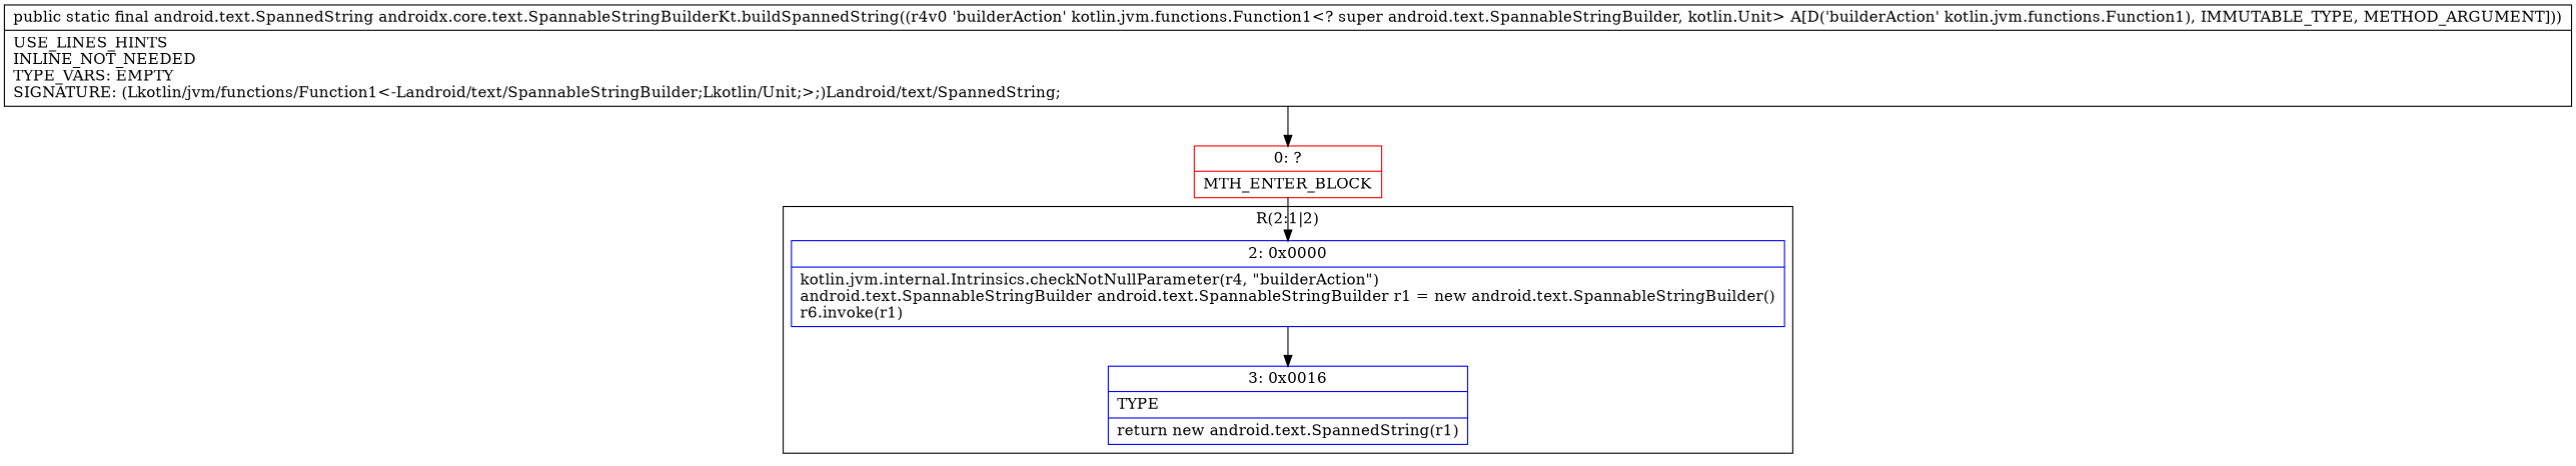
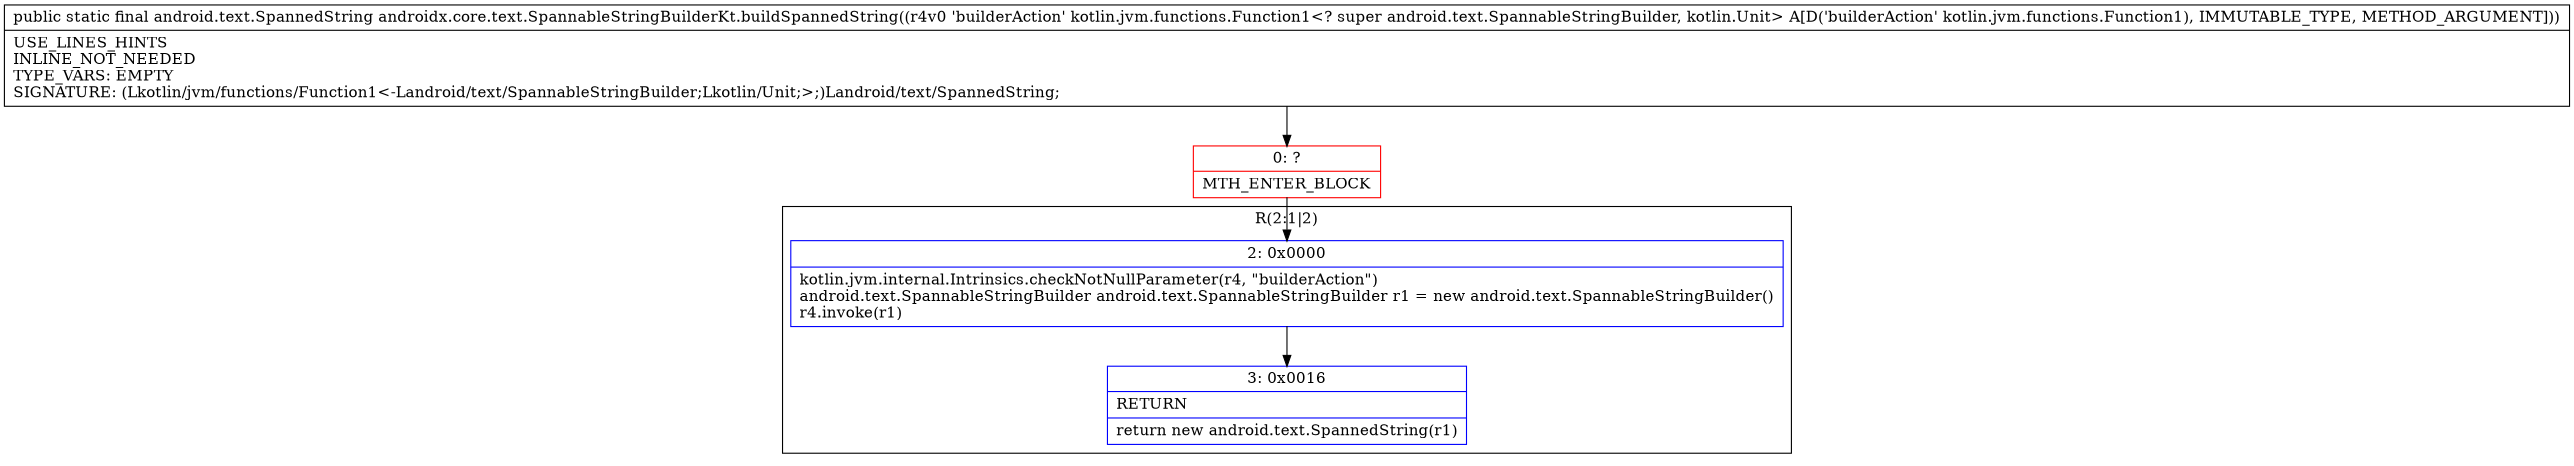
  digraph {
    node [color=blue shape=record]
-   n1 [label="{2\:\ 0x0000|kotlin.jvm.internal.Intrinsics.checkNotNullParameter(r4, \"builderAction\")\landroid.text.SpannableStringBuilder android.text.SpannableStringBuilder r1 = new android.text.SpannableStringBuilder()\lr6.invoke(r1)\l}"]
-   n2 [label="{3\:\ 0x0016|TYPE\l|return new android.text.SpannedString(r1)\l}"]
+   n1 [label="{2\:\ 0x0000|kotlin.jvm.internal.Intrinsics.checkNotNullParameter(r4, \"builderAction\")\landroid.text.SpannableStringBuilder android.text.SpannableStringBuilder r1 = new android.text.SpannableStringBuilder()\lr4.invoke(r1)\l}"]
+   n2 [label="{3\:\ 0x0016|RETURN\l|return new android.text.SpannedString(r1)\l}"]
    n3 [color=red label="{0\:\ ?|MTH_ENTER_BLOCK\l}"]
    n4 [label="{public static final android.text.SpannedString androidx.core.text.SpannableStringBuilderKt.buildSpannedString((r4v0 'builderAction' kotlin.jvm.functions.Function1\<? super android.text.SpannableStringBuilder, kotlin.Unit\> A[D('builderAction' kotlin.jvm.functions.Function1), IMMUTABLE_TYPE, METHOD_ARGUMENT]))  | USE_LINES_HINTS\lINLINE_NOT_NEEDED\lTYPE_VARS: EMPTY\lSIGNATURE: (Lkotlin\/jvm\/functions\/Function1\<\-Landroid\/text\/SpannableStringBuilder;Lkotlin\/Unit;\>;)Landroid\/text\/SpannedString;\l}" color=""]
    subgraph cluster_1 {
      label="R(2:1|2)"
      n1
      n2
    }
    n1 -> n2
    n3 -> n1
    n4 -> n3
  }
